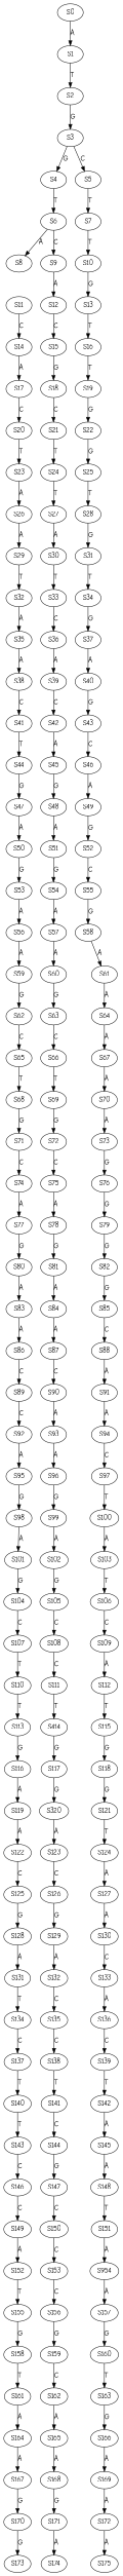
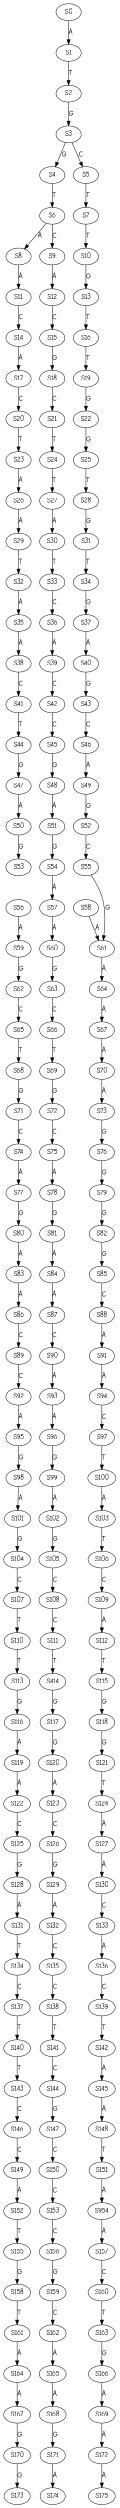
  strict digraph {
    fontname="Comic Neue"
    node [fontname="Comic Neue"]
    edge [fontname="Comic Neue"]
    S0
    S1
    S2
    S3
    S4
    S5
    S6
    S7
    S8
    S9
    S10
    S11
    S12
    S13
    S14
    S15
    S16
    S17
    S18
    S19
    S20
    S21
    S22
    S23
    S24
    S25
    S26
    S27
    S28
    S29
    S30
    S31
    S32
    S33
    S34
    S35
    S36
    S37
    S38
    S39
    S40
    S41
    S42
    S43
    S44
    S45
    S46
    S47
    S48
    S49
    S50
    S51
    S52
    S53
    S54
    S55
    S56
    S57
    S58
    S59
    S60
    S61
    S62
    S63
    S64
    S65
    S66
    S67
    S68
    S69
    S70
    S71
    S72
    S73
    S74
    S75
    S76
    S77
    S78
    S79
    S80
    S81
    S82
    S83
    S84
    S85
    S86
    S87
    S88
    S89
    S90
    S91
    S92
    S93
    S94
    S95
    S96
    S97
    S98
    S99
    S100
    S101
    S102
    S103
    S104
    S105
    S106
    S107
    S108
    S109
    S110
    S111
    S112
    S113
    n115 [label=S414]
    S115
    S116
    S117
    S118
    S119
-   S120 [label=S320]
+   S120
    S121
    S122
    S123
    S124
    S125
    S126
    S127
    S128
    S129
    S130
    S131
    S132
    S133
    S134
    S135
    S136
    S137
    S138
    S139
    S140
    S141
    S142
    S143
    S144
    S145
    S146
    S147
    S148
    S149
    S150
    S151
    S152
    S153
    n155 [label=S954]
    S155
    S156
    S157
    S158
    S159
    S160
    S161
    S162
    S163
    S164
    S165
    S166
    S167
    S168
    S169
    S170
    S171
    S172
    S173
    S174
    S175
    S0 -> S1 [label=A]
    S1 -> S2 [label=T]
    S2 -> S3 [label=G]
    S3 -> S4 [label=G]
    S3 -> S5 [label=C]
    S4 -> S6 [label=T]
    S5 -> S7 [label=T]
    S6 -> S8 [label=A]
    S6 -> S9 [label=C]
    S7 -> S10 [label=T]
+   S8 -> S11 [label=A]
    S9 -> S12 [label=A]
    S10 -> S13 [label=G]
    S11 -> S14 [label=C]
    S12 -> S15 [label=C]
    S13 -> S16 [label=T]
    S14 -> S17 [label=A]
    S15 -> S18 [label=G]
    S16 -> S19 [label=T]
    S17 -> S20 [label=C]
    S18 -> S21 [label=C]
    S19 -> S22 [label=G]
    S20 -> S23 [label=T]
    S21 -> S24 [label=T]
    S22 -> S25 [label=G]
    S23 -> S26 [label=A]
    S24 -> S27 [label=T]
    S25 -> S28 [label=T]
    S26 -> S29 [label=A]
    S27 -> S30 [label=A]
    S28 -> S31 [label=G]
    S29 -> S32 [label=T]
    S30 -> S33 [label=T]
    S31 -> S34 [label=T]
    S32 -> S35 [label=A]
    S33 -> S36 [label=C]
    S34 -> S37 [label=G]
    S35 -> S38 [label=A]
    S36 -> S39 [label=A]
    S37 -> S40 [label=A]
    S38 -> S41 [label=C]
    S39 -> S42 [label=C]
    S40 -> S43 [label=G]
    S41 -> S44 [label=T]
-   S42 -> S45 [label=A]
+   S42 -> S45 [label=C]
    S43 -> S46 [label=C]
    S44 -> S47 [label=G]
    S45 -> S48 [label=G]
    S46 -> S49 [label=A]
    S47 -> S50 [label=A]
    S48 -> S51 [label=A]
    S49 -> S52 [label=G]
    S50 -> S53 [label=G]
    S51 -> S54 [label=G]
    S52 -> S55 [label=C]
-   S53 -> S56 [label=A]
    S54 -> S57 [label=A]
-   S55 -> S58 [label=G]
+   S55 -> S61 [label=G]
    S56 -> S59 [label=A]
    S57 -> S60 [label=A]
    S58 -> S61 [label=A]
    S59 -> S62 [label=G]
    S60 -> S63 [label=G]
    S61 -> S64 [label=A]
    S62 -> S65 [label=C]
    S63 -> S66 [label=C]
    S64 -> S67 [label=A]
    S65 -> S68 [label=T]
    S66 -> S69 [label=T]
    S67 -> S70 [label=A]
    S68 -> S71 [label=G]
    S69 -> S72 [label=G]
    S70 -> S73 [label=A]
    S71 -> S74 [label=C]
    S72 -> S75 [label=C]
    S73 -> S76 [label=G]
    S74 -> S77 [label=A]
    S75 -> S78 [label=A]
    S76 -> S79 [label=G]
    S77 -> S80 [label=G]
    S78 -> S81 [label=G]
    S79 -> S82 [label=G]
    S80 -> S83 [label=A]
    S81 -> S84 [label=A]
    S82 -> S85 [label=G]
    S83 -> S86 [label=A]
    S84 -> S87 [label=A]
    S85 -> S88 [label=C]
    S86 -> S89 [label=C]
    S87 -> S90 [label=C]
    S88 -> S91 [label=A]
    S89 -> S92 [label=C]
    S90 -> S93 [label=A]
    S91 -> S94 [label=A]
    S92 -> S95 [label=A]
    S93 -> S96 [label=A]
    S94 -> S97 [label=C]
    S95 -> S98 [label=G]
    S96 -> S99 [label=G]
    S97 -> S100 [label=T]
    S98 -> S101 [label=A]
    S99 -> S102 [label=A]
    S100 -> S103 [label=A]
    S101 -> S104 [label=G]
    S102 -> S105 [label=G]
    S103 -> S106 [label=T]
    S104 -> S107 [label=C]
    S105 -> S108 [label=C]
    S106 -> S109 [label=C]
    S107 -> S110 [label=T]
    S108 -> S111 [label=C]
    S109 -> S112 [label=A]
    S110 -> S113 [label=T]
    S111 -> n115 [label=T]
    S112 -> S115 [label=T]
    S113 -> S116 [label=G]
    n115 -> S117 [label=G]
    S115 -> S118 [label=G]
    S116 -> S119 [label=A]
    S117 -> S120 [label=G]
    S118 -> S121 [label=G]
    S119 -> S122 [label=A]
    S120 -> S123 [label=A]
    S121 -> S124 [label=T]
    S122 -> S125 [label=C]
    S123 -> S126 [label=C]
    S124 -> S127 [label=A]
    S125 -> S128 [label=G]
    S126 -> S129 [label=G]
    S127 -> S130 [label=A]
    S128 -> S131 [label=A]
    S129 -> S132 [label=A]
    S130 -> S133 [label=C]
    S131 -> S134 [label=T]
    S132 -> S135 [label=C]
    S133 -> S136 [label=A]
    S134 -> S137 [label=C]
    S135 -> S138 [label=C]
    S136 -> S139 [label=C]
    S137 -> S140 [label=T]
    S138 -> S141 [label=T]
    S139 -> S142 [label=T]
    S140 -> S143 [label=T]
    S141 -> S144 [label=C]
    S142 -> S145 [label=A]
    S143 -> S146 [label=C]
    S144 -> S147 [label=G]
    S145 -> S148 [label=A]
    S146 -> S149 [label=C]
    S147 -> S150 [label=C]
    S148 -> S151 [label=T]
    S149 -> S152 [label=A]
    S150 -> S153 [label=C]
    S151 -> n155 [label=A]
    S152 -> S155 [label=T]
    S153 -> S156 [label=C]
    n155 -> S157 [label=A]
    S155 -> S158 [label=G]
    S156 -> S159 [label=G]
-   S157 -> S160 [label=G]
+   S157 -> S160 [label=C]
    S158 -> S161 [label=T]
    S159 -> S162 [label=C]
    S160 -> S163 [label=T]
    S161 -> S164 [label=A]
    S162 -> S165 [label=A]
    S163 -> S166 [label=G]
    S164 -> S167 [label=A]
    S165 -> S168 [label=A]
    S166 -> S169 [label=A]
    S167 -> S170 [label=G]
    S168 -> S171 [label=G]
    S169 -> S172 [label=A]
    S170 -> S173 [label=G]
    S171 -> S174 [label=A]
    S172 -> S175 [label=A]
  }
